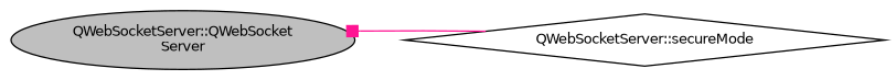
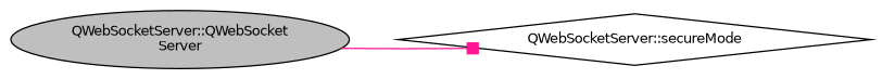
  digraph {
    rankdir=LR
    node [color=black fontname=Helvetica fontsize=10 style=filled]
    n1 [fillcolor=grey75 fontcolor=black height=0.2 label="QWebSocketServer::QWebSocket\lServer" shape=ellipse width=0.4]
    n2 [fillcolor=white height=0.2 label="QWebSocketServer::secureMode" shape=diamond width=0.4]
-   n2 -> n1 [color=deeppink fontname=Helvetica fontsize=10 labelfontname=Helvetica labelfontsize=10 style=solid arrowhead=box]
+   n1 -> n2 [color=deeppink fontname=Helvetica fontsize=10 labelfontname=Helvetica labelfontsize=10 style=solid arrowhead=box]
  }
